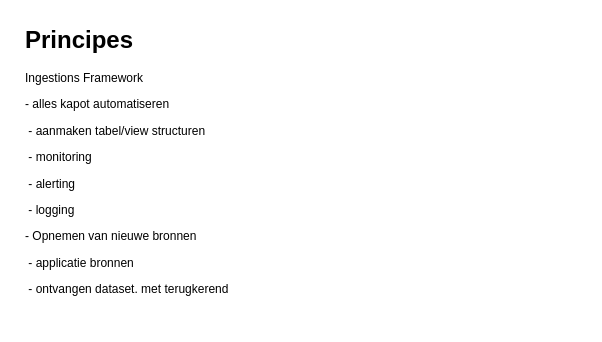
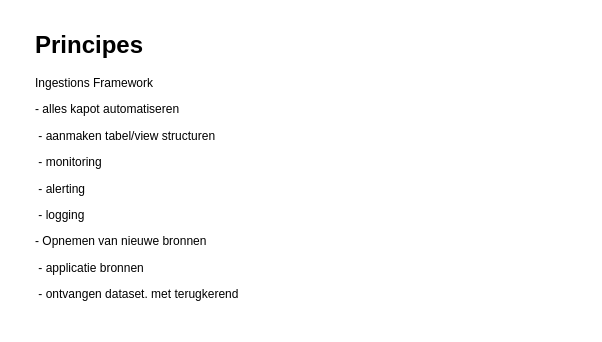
  <mxCell id="0" />
  <mxCell id="1" parent="0" />
- <mxCell id="2" value="&lt;h1&gt;Principes&lt;/h1&gt;&lt;p&gt;Ingestions Framework&lt;/p&gt;&lt;p&gt;- alles kapot automatiseren&lt;/p&gt;&lt;p&gt;&lt;span style=&quot;white-space: pre;&quot;&gt; &lt;/span&gt;- aanmaken tabel/view structuren&lt;/p&gt;&lt;p&gt;&lt;span style=&quot;white-space: pre;&quot;&gt; &lt;/span&gt;- monitoring&lt;/p&gt;&lt;p&gt;&lt;span style=&quot;white-space: pre;&quot;&gt; &lt;/span&gt;- alerting&lt;/p&gt;&lt;p&gt;&lt;span style=&quot;white-space: pre;&quot;&gt; &lt;/span&gt;- logging&lt;/p&gt;&lt;p&gt;- Opnemen van nieuwe bronnen&lt;/p&gt;&lt;p&gt;&lt;span style=&quot;white-space: pre;&quot;&gt; &lt;/span&gt;- applicatie bronnen&lt;/p&gt;&lt;p&gt;&lt;span style=&quot;white-space: pre;&quot;&gt; &lt;/span&gt;- ontvangen dataset. met terugkerend&amp;nbsp;&lt;/p&gt;" style="text;html=1;strokeColor=none;fillColor=none;spacing=5;spacingTop=-20;whiteSpace=wrap;overflow=hidden;rounded=0;" parent="1" vertex="1"><mxGeometry x="20" y="20" width="560" height="300" as="geometry" /></mxCell>
+ <mxCell id="2" value="&lt;h1&gt;Principes&lt;/h1&gt;&lt;p&gt;Ingestions Framework&lt;/p&gt;&lt;p&gt;- alles kapot automatiseren&lt;/p&gt;&lt;p&gt;&lt;span style=&quot;white-space: pre;&quot;&gt; &lt;/span&gt;- aanmaken tabel/view structuren&lt;/p&gt;&lt;p&gt;&lt;span style=&quot;white-space: pre;&quot;&gt; &lt;/span&gt;- monitoring&lt;/p&gt;&lt;p&gt;&lt;span style=&quot;white-space: pre;&quot;&gt; &lt;/span&gt;- alerting&lt;/p&gt;&lt;p&gt;&lt;span style=&quot;white-space: pre;&quot;&gt; &lt;/span&gt;- logging&lt;/p&gt;&lt;p&gt;- Opnemen van nieuwe bronnen&lt;/p&gt;&lt;p&gt;&lt;span style=&quot;white-space: pre;&quot;&gt; &lt;/span&gt;- applicatie bronnen&lt;/p&gt;&lt;p&gt;&lt;span style=&quot;white-space: pre;&quot;&gt; &lt;/span&gt;- ontvangen dataset. met terugkerend&amp;nbsp;&lt;/p&gt;" style="text;html=1;strokeColor=none;fillColor=none;spacing=5;spacingTop=-20;whiteSpace=wrap;overflow=hidden;rounded=0;" parent="1" vertex="1"><mxGeometry x="30" y="25" width="560" height="300" as="geometry" /></mxCell>
